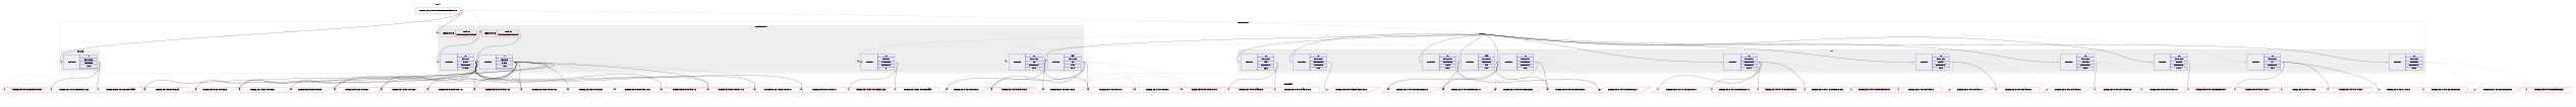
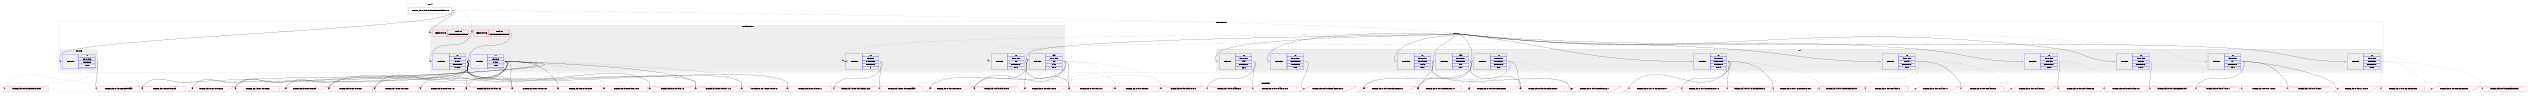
  digraph {
    compound=true
    concentrate=true
    fontname=Helvetica
    fontsize=10
    newrank=true
    rankdir=TB
    ranksep=1.5
    node [color=red fontname=Helvetica fontsize=10 shape=box]
    edge [arrowhead=vee headport=w style=solid tailport=e weight=100]
    n1 [label="portage://dev-python/python-designateclient-2.7.0" width=4]
    n2 [color=blue label=<<TABLE BORDER="0" CELLBORDER="1" CELLSPACING="0" CELLPADDING="4" WIDTH="220"><TR><TD ROWSPAN="6" CELLPADDING="30">pack_dep</TD></TR><TR><TD WIDTH="110">no</TD></TR><TR><TD>dev-python</TD></TR><TR><TD>setuptools</TD></TR><TR><TD>none</TD></TR><TR><TD></TD></TR></TABLE>> shape=none]
    n3 [color=blue label=<<TABLE BORDER="0" CELLBORDER="1" CELLSPACING="0" CELLPADDING="4" WIDTH="220"><TR><TD ROWSPAN="6" CELLPADDING="30">pack_dep</TD></TR><TR><TD WIDTH="110">no</TD></TR><TR><TD>dev-lang</TD></TR><TR><TD>python</TD></TR><TR><TD>greaterequal</TD></TR><TR><TD>2.7.5-r2</TD></TR></TABLE>> shape=none]
    n4 [label=<<TABLE BORDER="0" CELLBORDER="1" CELLSPACING="0" CELLPADDING="4"><TR><TD ROWSPAN="3" CELLPADDING="10">use_conditional</TD></TR><TR><TD>positive</TD></TR><TR><TD>python_targets_python2_7</TD></TR></TABLE>> shape=none]
    n5 [color=blue label=<<TABLE BORDER="0" CELLBORDER="1" CELLSPACING="0" CELLPADDING="4" WIDTH="220"><TR><TD ROWSPAN="6" CELLPADDING="30">pack_dep</TD></TR><TR><TD WIDTH="110">no</TD></TR><TR><TD>dev-lang</TD></TR><TR><TD>python</TD></TR><TR><TD>none</TD></TR><TR><TD></TD></TR></TABLE>> shape=none]
    n6 [label=<<TABLE BORDER="0" CELLBORDER="1" CELLSPACING="0" CELLPADDING="4"><TR><TD ROWSPAN="3" CELLPADDING="10">use_conditional</TD></TR><TR><TD>positive</TD></TR><TR><TD>python_targets_python3_5</TD></TR></TABLE>> shape=none]
    n7 [color=blue label=<<TABLE BORDER="0" CELLBORDER="1" CELLSPACING="0" CELLPADDING="4" WIDTH="220"><TR><TD ROWSPAN="6" CELLPADDING="30">pack_dep</TD></TR><TR><TD WIDTH="110">no</TD></TR><TR><TD>dev-lang</TD></TR><TR><TD>python-exec</TD></TR><TR><TD>greaterequal</TD></TR><TR><TD>2</TD></TR></TABLE>> shape=none]
    n8 [color=blue label=<<TABLE BORDER="0" CELLBORDER="1" CELLSPACING="0" CELLPADDING="4" WIDTH="220"><TR><TD ROWSPAN="6" CELLPADDING="30">pack_dep</TD></TR><TR><TD WIDTH="110">no</TD></TR><TR><TD>dev-python</TD></TR><TR><TD>pbr</TD></TR><TR><TD>greaterequal</TD></TR><TR><TD>2.0.0</TD></TR></TABLE>> shape=none]
    n9 [color=blue label=<<TABLE BORDER="0" CELLBORDER="1" CELLSPACING="0" CELLPADDING="4" WIDTH="220"><TR><TD ROWSPAN="6" CELLPADDING="30">pack_dep</TD></TR><TR><TD WIDTH="110">weak</TD></TR><TR><TD>dev-python</TD></TR><TR><TD>pbr</TD></TR><TR><TD>tilde</TD></TR><TR><TD>2.1.0</TD></TR></TABLE>> shape=none]
    n10 [color=blue label=<<TABLE BORDER="0" CELLBORDER="1" CELLSPACING="0" CELLPADDING="4" WIDTH="220"><TR><TD ROWSPAN="6" CELLPADDING="30">pack_dep</TD></TR><TR><TD WIDTH="110">no</TD></TR><TR><TD>dev-python</TD></TR><TR><TD>cliff</TD></TR><TR><TD>greaterequal</TD></TR><TR><TD>2.6.0</TD></TR></TABLE>> shape=none]
    n11 [color=blue label=<<TABLE BORDER="0" CELLBORDER="1" CELLSPACING="0" CELLPADDING="4" WIDTH="220"><TR><TD ROWSPAN="6" CELLPADDING="30">pack_dep</TD></TR><TR><TD WIDTH="110">no</TD></TR><TR><TD>dev-python</TD></TR><TR><TD>debtcollector</TD></TR><TR><TD>greaterequal</TD></TR><TR><TD>1.2.0</TD></TR></TABLE>> shape=none]
    n12 [color=blue label=<<TABLE BORDER="0" CELLBORDER="1" CELLSPACING="0" CELLPADDING="4" WIDTH="220"><TR><TD ROWSPAN="6" CELLPADDING="30">pack_dep</TD></TR><TR><TD WIDTH="110">no</TD></TR><TR><TD>dev-python</TD></TR><TR><TD>jsonschema</TD></TR><TR><TD>greaterequal</TD></TR><TR><TD>2.0.0</TD></TR></TABLE>> shape=none]
    n13 [color=blue label=<<TABLE BORDER="0" CELLBORDER="1" CELLSPACING="0" CELLPADDING="4" WIDTH="220"><TR><TD ROWSPAN="6" CELLPADDING="30">pack_dep</TD></TR><TR><TD WIDTH="110">no</TD></TR><TR><TD>dev-python</TD></TR><TR><TD>jsonschema</TD></TR><TR><TD>smaller</TD></TR><TR><TD>3.0.0</TD></TR></TABLE>> shape=none]
    n14 [color=blue label=<<TABLE BORDER="0" CELLBORDER="1" CELLSPACING="0" CELLPADDING="4" WIDTH="220"><TR><TD ROWSPAN="6" CELLPADDING="30">pack_dep</TD></TR><TR><TD WIDTH="110">no</TD></TR><TR><TD>dev-python</TD></TR><TR><TD>keystoneauth</TD></TR><TR><TD>greaterequal</TD></TR><TR><TD>2.21.0</TD></TR></TABLE>> shape=none]
    n15 [color=blue label=<<TABLE BORDER="0" CELLBORDER="1" CELLSPACING="0" CELLPADDING="4" WIDTH="220"><TR><TD ROWSPAN="6" CELLPADDING="30">pack_dep</TD></TR><TR><TD WIDTH="110">no</TD></TR><TR><TD>dev-python</TD></TR><TR><TD>osc-lib</TD></TR><TR><TD>greaterequal</TD></TR><TR><TD>1.5.1</TD></TR></TABLE>> shape=none]
    n16 [color=blue label=<<TABLE BORDER="0" CELLBORDER="1" CELLSPACING="0" CELLPADDING="4" WIDTH="220"><TR><TD ROWSPAN="6" CELLPADDING="30">pack_dep</TD></TR><TR><TD WIDTH="110">no</TD></TR><TR><TD>dev-python</TD></TR><TR><TD>oslo-utils</TD></TR><TR><TD>greaterequal</TD></TR><TR><TD>3.20.0</TD></TR></TABLE>> shape=none]
    n17 [color=blue label=<<TABLE BORDER="0" CELLBORDER="1" CELLSPACING="0" CELLPADDING="4" WIDTH="220"><TR><TD ROWSPAN="6" CELLPADDING="30">pack_dep</TD></TR><TR><TD WIDTH="110">no</TD></TR><TR><TD>dev-python</TD></TR><TR><TD>requests</TD></TR><TR><TD>greaterequal</TD></TR><TR><TD>2.14.2</TD></TR></TABLE>> shape=none]
    n18 [color=blue label=<<TABLE BORDER="0" CELLBORDER="1" CELLSPACING="0" CELLPADDING="4" WIDTH="220"><TR><TD ROWSPAN="6" CELLPADDING="30">pack_dep</TD></TR><TR><TD WIDTH="110">no</TD></TR><TR><TD>dev-python</TD></TR><TR><TD>six</TD></TR><TR><TD>greaterequal</TD></TR><TR><TD>1.9.0</TD></TR></TABLE>> shape=none]
    n19 [color=blue label=<<TABLE BORDER="0" CELLBORDER="1" CELLSPACING="0" CELLPADDING="4" WIDTH="220"><TR><TD ROWSPAN="6" CELLPADDING="30">pack_dep</TD></TR><TR><TD WIDTH="110">no</TD></TR><TR><TD>dev-python</TD></TR><TR><TD>stevedore</TD></TR><TR><TD>greaterequal</TD></TR><TR><TD>1.20.0</TD></TR></TABLE>> shape=none]
    n20 [color=blue label=<<TABLE BORDER="0" CELLBORDER="1" CELLSPACING="0" CELLPADDING="4" WIDTH="220"><TR><TD ROWSPAN="6" CELLPADDING="30">pack_dep</TD></TR><TR><TD WIDTH="110">weak</TD></TR><TR><TD>dev-python</TD></TR><TR><TD>jsonschema</TD></TR><TR><TD>tilde</TD></TR><TR><TD>2.5.0</TD></TR></TABLE>> shape=none]
-   n21 [label="portage://dev-python/setuptools-40.6.3" width=4]
    n22 [label="portage://dev-python/setuptools-41.5.1" shape=cylinder width=4]
-   n23 [label="portage://exec-python/setuptools-9999" width=4]
+   n23 [label="portage://dev-python/setuptools-9999" width=4]
    n24 [label="portage://dev-lang/python-2.7.15" width=4]
    n25 [label="portage://dev-lang/python-2.7.16" shape=cylinder width=4]
    n26 [label="portage://dev-lang/python-2.7.17" width=4]
    n27 [label="portage://dev-lang/python-3.5.5" width=4]
    n28 [label="portage://dev-lang/python-3.5.7" width=4]
    n29 [label="portage://dev-lang/python-3.5.9" shape=parallelogram width=4]
    n30 [label="portage://dev-lang/python-3.6.5" width=4]
    n31 [label="portage://dev-lang/python-3.6.8" shape=parallelogram width=4]
    n32 [label="portage://dev-lang/python-3.6.9" width=4]
    n33 [label="portage://dev-lang/python-3.7.2" width=4]
    n34 [label="jsonschema://dev-lang/python-3.7.3" width=4]
    n35 [label="portage://dev-lang/python-3.7.4-r1" shape=cylinder width=4]
    n36 [label="portage://dev-lang/python-3.7.5" shape=cylinder width=4]
    n37 [label="portage://dev-lang/python-3.7.5-r1" width=4]
    n38 [label="portage://dev-lang/python-3.8.0" width=4]
    n39 [label="portage://dev-lang/python-exec-2.4.6-r1" shape=cylinder width=4]
    n40 [label="portage://dev-lang/python-exec-9999" width=4]
    n41 [label="portage://dev-python/pbr-0.8.2-r1" shape=parallelogram width=4]
    n42 [label="portage://dev-python/pbr-1.10.0-r1" shape=cylinder width=4]
    n43 [label="portage://dev-python/pbr-3.1.1" width=4]
    n44 [label="portage://dev-python/pbr-4.1.1" width=4]
    n45 [label="portage://dev-python/pbr-4.2.0-r8" shape=parallelogram width=4]
    n46 [label="portage://dev-python/pbr-4.2.0-r2" shape=cylinder width=4]
    n47 [label="portage://dev-python/cliff-2.12.0" shape=cylinder width=4]
    n48 [label="portage://dev-python/cliff-2.12.0-r2" width=4]
    n49 [label="portage://dev-python/debtcollector-1.21.0" shape=parallelogram width=4]
    n50 [label="portage://dev-python/jsonschema-2.3.0" shape=parallelogram width=4]
    n51 [label="portage://dev-python/jsonschema-2.4.0" width=4]
    n52 [label="portage://dev-python/jsonschema-2.5.1-r2" shape=parallelogram width=4]
    n53 [label="portage://dev-python/jsonschema-2.6.0" shape=parallelogram width=4]
    n54 [label="portage://dev-python/jsonschema-3.0.1" width=4]
    n55 [label="portage://dev-python/keystoneauth-3.1.0" shape=parallelogram width=4]
    n56 [label="portage://dev-python/keystoneauth-3.10.0" shape=cylinder width=4]
    n57 [label="portage://dev-python/keystoneauth-3.13.1" width=4]
    n58 [label="portage://dev-python/keystoneauth-3.17.1" shape=cylinder width=4]
    n59 [label="portage://dev-python/keystoneauth-3.4.0" width=4]
    n60 [label="portage://dev-python/osc-lib-1.11.1" shape=parallelogram width=4]
    n61 [label="portage://dev-python/osc-lib-1.12.1" width=4]
    n62 [label="portage://dev-python/osc-lib-1.7.0" shape=parallelogram width=4]
    n63 [label="portage://dev-python/osc-lib-1.9.0" width=4]
    n64 [label="portage://dev-python/oslo-utils-3.40.4" width=4]
    n65 [label="portage://dev-python/oslo-utils-3.41.3" width=4]
    n66 [label="portage://dev-python/requests-2.21.0-r1" shape=cylinder width=4]
    n67 [label="portage://dev-python/six-1.10.0" shape=cylinder width=4]
    n68 [label="portage://dev-python/six-1.11.0" shape=parallelogram width=4]
    n69 [label="portage://dev-python/six-1.12.0" shape=cylinder width=4]
-   n70 [label="targets://dev-python/six-1.13.0" width=4]
+   n70 [label="portage://dev-python/six-1.13.0" width=4]
    n71 [label="portage://dev-python/stevedore-1.25.1" shape=cylinder width=4]
    n72 [label="portage://dev-python/stevedore-1.28.0" shape=parallelogram width=4]
    n73 [label="portage://dev-python/stevedore-1.30.1" width=4]
    subgraph cluster_1 {
      color=gray
      label=<<i>ebuild</i>>
      rank=same
      n1
    }
    subgraph cluster_2 {
      color=gray
      label=<<i>dependencies</i>>
      subgraph cluster_3 {
        color=gray
        fillcolor="#eeeeee"
        label=<<i>compile</i>>
        style=filled
        subgraph sub_4 {
          color=gray
          fillcolor="#eeeeee"
          label=<<i>compile</i>>
          style=filled
          n2
        }
      }
      subgraph cluster_5 {
        color=gray
        fillcolor="#eeeeee"
        label=<<i>compile and run</i>>
        style=filled
        subgraph sub_6 {
          color=gray
          fillcolor="#eeeeee"
          label=<<i>compile and run</i>>
          style=filled
          n4
          subgraph sub_7 {
            color=gray
            fillcolor="#eeeeee"
            label=<<i>compile and run</i>>
            style=filled
            n3
          }
        }
        subgraph sub_8 {
          color=gray
          fillcolor="#eeeeee"
          label=<<i>compile and run</i>>
          style=filled
          n6
          subgraph sub_9 {
            color=gray
            fillcolor="#eeeeee"
            label=<<i>compile and run</i>>
            style=filled
            n5
          }
        }
        subgraph sub_10 {
          color=gray
          fillcolor="#eeeeee"
          label=<<i>compile and run</i>>
          style=filled
          n7
        }
        subgraph sub_11 {
          color=gray
          fillcolor="#eeeeee"
          label=<<i>compile and run</i>>
          style=filled
          n8
        }
        subgraph sub_12 {
          color=gray
          fillcolor="#eeeeee"
          label=<<i>compile and run</i>>
          style=filled
          n9
        }
      }
      subgraph cluster_13 {
        color=gray
        fillcolor="#eeeeee"
        label=<<i>run</i>>
        style=filled
        subgraph sub_14 {
          color=gray
          fillcolor="#eeeeee"
          label=<<i>run</i>>
          style=filled
          n10
        }
        subgraph sub_15 {
          color=gray
          fillcolor="#eeeeee"
          label=<<i>run</i>>
          style=filled
          n11
        }
        subgraph sub_16 {
          color=gray
          fillcolor="#eeeeee"
          label=<<i>run</i>>
          style=filled
          n12
        }
        subgraph sub_17 {
          color=gray
          fillcolor="#eeeeee"
          label=<<i>run</i>>
          style=filled
          n13
        }
        subgraph sub_18 {
          color=gray
          fillcolor="#eeeeee"
          label=<<i>run</i>>
          style=filled
          n14
        }
        subgraph sub_19 {
          color=gray
          fillcolor="#eeeeee"
          label=<<i>run</i>>
          style=filled
          n15
        }
        subgraph sub_20 {
          color=gray
          fillcolor="#eeeeee"
          label=<<i>run</i>>
          style=filled
          n16
        }
        subgraph sub_21 {
          color=gray
          fillcolor="#eeeeee"
          label=<<i>run</i>>
          style=filled
          n17
        }
        subgraph sub_22 {
          color=gray
          fillcolor="#eeeeee"
          label=<<i>run</i>>
          style=filled
          n18
        }
        subgraph sub_23 {
          color=gray
          fillcolor="#eeeeee"
          label=<<i>run</i>>
          style=filled
          n19
        }
        subgraph sub_24 {
          color=gray
          fillcolor="#eeeeee"
          label=<<i>run</i>>
          style=filled
          n20
        }
      }
    }
    subgraph cluster_25 {
      color=gray
      label=<<i>candidates</i>>
      rank=same
      subgraph sub_26 {
        color=black
        label=<<i>candidates</i>>
        nodesep=1
        rank=same
-       n21
        n22
        n23
      }
      subgraph sub_27 {
        color=black
        label=<<i>candidates</i>>
        nodesep=1
        rank=same
        n24
        n25
        n26
        n27
        n28
        n29
        n30
        n31
        n32
        n33
        n34
        n35
        n36
        n37
        n38
      }
      subgraph sub_28 {
        color=black
        label=<<i>candidates</i>>
        nodesep=1
        rank=same
        n24
        n25
        n26
        n27
        n28
        n29
        n30
        n31
        n32
        n33
        n34
        n35
        n36
        n37
        n38
      }
      subgraph sub_29 {
        color=black
        label=<<i>candidates</i>>
        nodesep=1
        rank=same
        n39
        n40
      }
      subgraph sub_30 {
        color=black
        label=<<i>candidates</i>>
        nodesep=1
        rank=same
        n41
        n42
        n43
        n44
        n45
        n46
      }
      subgraph sub_31 {
        color=black
        label=<<i>candidates</i>>
        nodesep=1
        rank=same
        n41
        n42
        n43
        n44
        n45
        n46
      }
      subgraph sub_32 {
        color=black
        label=<<i>candidates</i>>
        nodesep=1
        rank=same
        n47
        n48
      }
      subgraph sub_33 {
        color=black
        label=<<i>candidates</i>>
        nodesep=1
        rank=same
        n49
      }
      subgraph sub_34 {
        color=black
        label=<<i>candidates</i>>
        nodesep=1
        rank=same
        n50
        n51
        n52
        n53
        n54
      }
      subgraph sub_35 {
        color=black
        label=<<i>candidates</i>>
        nodesep=1
        rank=same
        n50
        n51
        n52
        n53
        n54
      }
      subgraph sub_36 {
        color=black
        label=<<i>candidates</i>>
        nodesep=1
        rank=same
        n55
        n56
        n57
        n58
        n59
      }
      subgraph sub_37 {
        color=black
        label=<<i>candidates</i>>
        nodesep=1
        rank=same
        n60
        n61
        n62
        n63
      }
      subgraph sub_38 {
        color=black
        label=<<i>candidates</i>>
        nodesep=1
        rank=same
        n64
        n65
      }
      subgraph sub_39 {
        color=black
        label=<<i>candidates</i>>
        nodesep=1
        rank=same
        n66
      }
      subgraph sub_40 {
        color=black
        label=<<i>candidates</i>>
        nodesep=1
        rank=same
        n67
        n68
        n69
        n70
      }
      subgraph sub_41 {
        color=black
        label=<<i>candidates</i>>
        nodesep=1
        rank=same
        n71
        n72
        n73
      }
      subgraph sub_42 {
        color=black
        label=<<i>candidates</i>>
        nodesep=1
        rank=same
        n50
        n51
        n52
        n53
        n54
      }
    }
    n1 -> n2 [weight=20]
    n1 -> n4 [arrowhead=odotvee weight=20]
    n1 -> n6 [arrowhead=odotvee style=dotted weight=20]
    n1 -> n7 [arrowhead=odotvee style=dotted weight=20]
    n1 -> n8 [arrowhead=odotvee style=dotted weight=20]
    n1 -> n9 [arrowhead=odotvee weight=20]
    n1 -> n10 [arrowhead=odot weight=20]
    n1 -> n11 [arrowhead=odot weight=20]
    n1 -> n12 [arrowhead=odot weight=20]
    n1 -> n13 [arrowhead=odot weight=20]
    n1 -> n14 [arrowhead=odot weight=20]
    n1 -> n15 [arrowhead=odot weight=20]
    n1 -> n16 [arrowhead=odot weight=20]
    n1 -> n17 [arrowhead=odot weight=20]
    n1 -> n18 [arrowhead=odot style=dotted weight=20]
    n1 -> n19 [arrowhead=odot weight=20]
    n1 -> n20 [arrowhead=odot weight=20]
-   n2 -> n21
    n2 -> n22 [style=dotted]
    n2 -> n23
    n3 -> n24
    n3 -> n25
    n3 -> n26 [style=dotted]
    n3 -> n27
    n3 -> n28
    n3 -> n29
    n3 -> n30
    n3 -> n31
    n3 -> n32 [style=dotted]
    n3 -> n33
    n3 -> n34
    n3 -> n35
    n3 -> n36
    n3 -> n37 [style=dotted]
    n3 -> n38 [style=dotted]
    n4 -> n3 [weight=20]
    n5 -> n24
    n5 -> n25
    n5 -> n26
    n5 -> n27
    n5 -> n28
    n5 -> n29 [style=dotted]
    n5 -> n30
    n5 -> n31 [style=dotted]
    n5 -> n32
    n5 -> n33 [style=dotted]
    n5 -> n34 [style=dotted]
    n5 -> n35
    n5 -> n36 [style=dotted]
    n5 -> n37 [style=dotted]
    n5 -> n38
    n6 -> n5 [weight=20]
    n7 -> n39
    n7 -> n40
    n8 -> n41 [style=dotted]
    n8 -> n42 [style=dotted]
    n8 -> n43 [style=dotted]
    n8 -> n44
    n8 -> n45
    n8 -> n46
    n9 -> n41
    n9 -> n42 [style=dotted]
    n9 -> n43 [style=dotted]
    n9 -> n44
    n9 -> n45 [style=dotted]
    n9 -> n46
    n10 -> n47
    n10 -> n48
    n11 -> n49
    n12 -> n50 [style=dotted]
    n12 -> n51 [style=dotted]
    n12 -> n52 [style=dotted]
    n12 -> n53 [style=dotted]
    n12 -> n54
    n13 -> n50 [style=dotted]
    n13 -> n51
    n13 -> n52 [style=dotted]
    n13 -> n53
    n13 -> n54 [style=dotted]
    n14 -> n55
    n14 -> n56 [style=dotted]
    n14 -> n57
    n14 -> n58
    n14 -> n59
    n15 -> n60 [style=dotted]
    n15 -> n61
    n15 -> n62 [style=dotted]
    n15 -> n63 [style=dotted]
    n16 -> n64 [style=dotted]
    n16 -> n65
    n17 -> n66
    n18 -> n67
    n18 -> n68
    n18 -> n69
    n18 -> n70 [style=dotted]
    n19 -> n71 [style=dotted]
    n19 -> n72 [style=dotted]
    n19 -> n73 [style=dotted]
    n20 -> n50 [style=dotted]
    n20 -> n51
    n20 -> n52
    n20 -> n53 [style=dotted]
    n20 -> n54
  }
